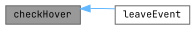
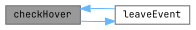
  digraph {
    rankdir=LR
    fontname="JetBrains Mono"
    node [fontname="JetBrains Mono" fontsize=10 shape=box style=filled]
    edge [color=steelblue1 fontname="JetBrains Mono" fontsize=10 labelfontname=Helvetica labelfontsize=10 style=solid]
    n1 [color=gray40 fillcolor=grey60 fontcolor=black height=0.2 label=checkHover width=0.4]
    n2 [color=grey40 fillcolor=white height=0.2 label=leaveEvent width=0.4]
+   n1 -> n2
    n2 -> n1
  }
